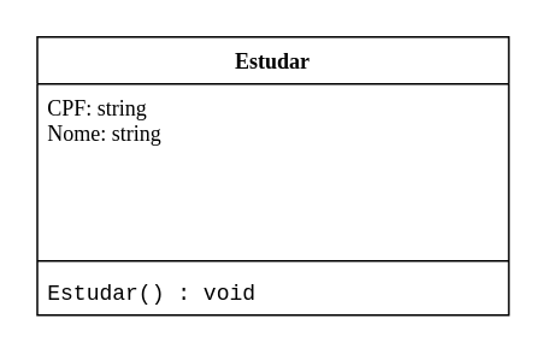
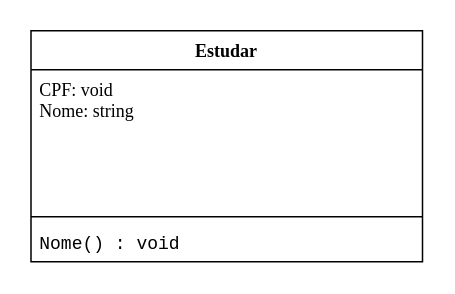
  <mxCell id="0" />
  <mxCell id="1" parent="0" />
  <mxCell id="2" value="&lt;font face=&quot;Comic Sans MS&quot;&gt;Estudar&lt;/font&gt;" style="swimlane;fontStyle=1;align=center;verticalAlign=top;childLayout=stackLayout;horizontal=1;startSize=26;horizontalStack=0;resizeParent=1;resizeParentMax=0;resizeLast=0;collapsible=1;marginBottom=0;whiteSpace=wrap;html=1;" vertex="1" parent="1"><mxGeometry x="20" y="20" width="261" height="154" as="geometry" /></mxCell>
- <mxCell id="3" value="&lt;font face=&quot;Times New Roman&quot;&gt;CPF: string&lt;br&gt;Nome: string&lt;/font&gt;" style="text;strokeColor=none;fillColor=none;align=left;verticalAlign=top;spacingLeft=4;spacingRight=4;overflow=hidden;rotatable=0;points=[[0,0.5],[1,0.5]];portConstraint=eastwest;whiteSpace=wrap;html=1;" vertex="1" parent="2"><mxGeometry y="26" width="261" height="94" as="geometry" /></mxCell>
+ <mxCell id="3" value="&lt;font face=&quot;Times New Roman&quot;&gt;CPF: void&lt;br&gt;Nome: string&lt;/font&gt;" style="text;strokeColor=none;fillColor=none;align=left;verticalAlign=top;spacingLeft=4;spacingRight=4;overflow=hidden;rotatable=0;points=[[0,0.5],[1,0.5]];portConstraint=eastwest;whiteSpace=wrap;html=1;" vertex="1" parent="2"><mxGeometry y="26" width="261" height="94" as="geometry" /></mxCell>
  <mxCell id="4" value="" style="line;strokeWidth=1;fillColor=none;align=left;verticalAlign=middle;spacingTop=-1;spacingLeft=3;spacingRight=3;rotatable=0;labelPosition=right;points=[];portConstraint=eastwest;strokeColor=inherit;" vertex="1" parent="2"><mxGeometry y="120" width="261" height="8" as="geometry" /></mxCell>
- <mxCell id="5" value="&lt;font face=&quot;Courier New&quot;&gt;Estudar() : void&lt;/font&gt;" style="text;strokeColor=none;fillColor=none;align=left;verticalAlign=top;spacingLeft=4;spacingRight=4;overflow=hidden;rotatable=0;points=[[0,0.5],[1,0.5]];portConstraint=eastwest;whiteSpace=wrap;html=1;" vertex="1" parent="2"><mxGeometry y="128" width="261" height="26" as="geometry" /></mxCell>
+ <mxCell id="5" value="&lt;font face=&quot;Courier New&quot;&gt;Nome() : void&lt;/font&gt;" style="text;strokeColor=none;fillColor=none;align=left;verticalAlign=top;spacingLeft=4;spacingRight=4;overflow=hidden;rotatable=0;points=[[0,0.5],[1,0.5]];portConstraint=eastwest;whiteSpace=wrap;html=1;" vertex="1" parent="2"><mxGeometry y="128" width="261" height="26" as="geometry" /></mxCell>
